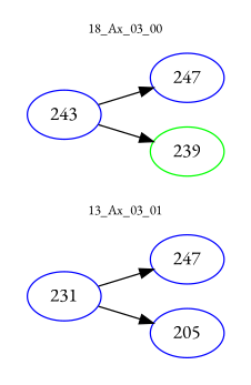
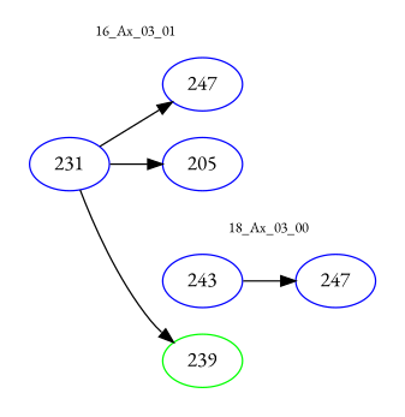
  digraph {
    fontname="EB Garamond"
    rankdir=LR
    node [color=blue fontname="EB Garamond"]
    edge [color=black fontname="EB Garamond"]
    n1 [label=231]
    n2 [label=205]
    n3 [label=247]
    n4 [label=243]
    n5 [color=green label=239]
    n6 [label=247]
    subgraph cluster_1 {
      color=white
      fontsize=10
-     label="13_Ax_03_01"
+     label="16_Ax_03_01"
      n1
      n2
      n3
    }
    subgraph cluster_2 {
      color=white
      fontsize=10
      label="18_Ax_03_00"
      n4
      n5
      n6
    }
    n1 -> n2
    n1 -> n3
-   n4 -> n5
+   n1 -> n5
    n4 -> n6
  }
